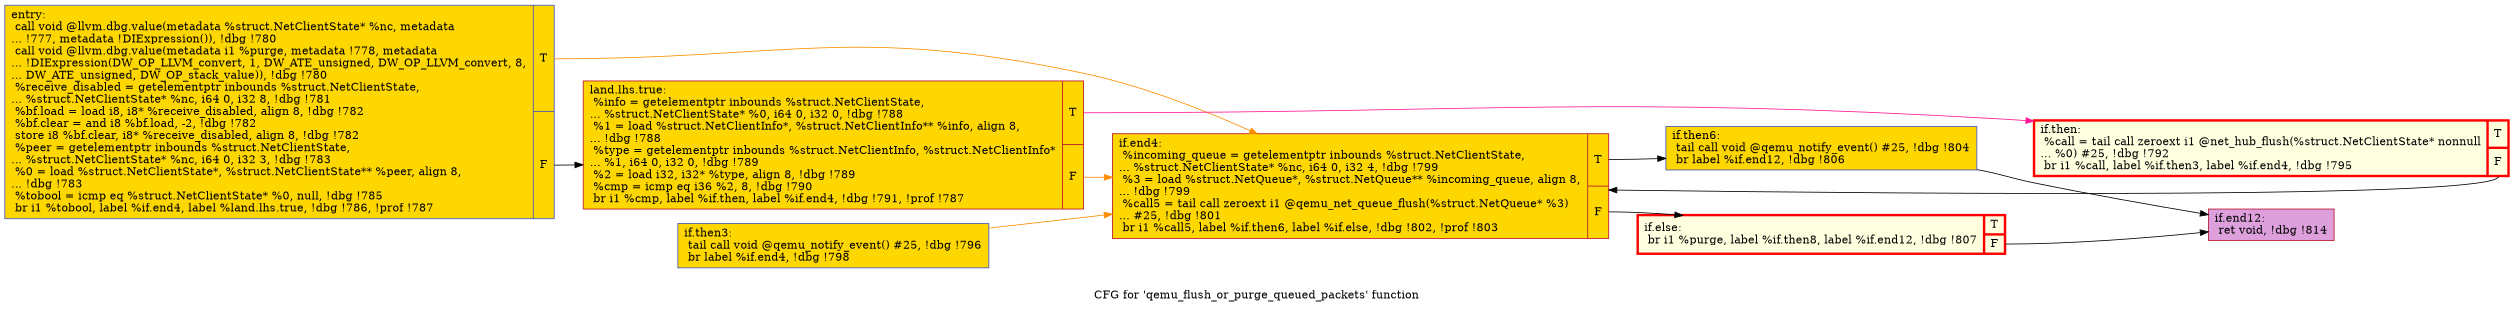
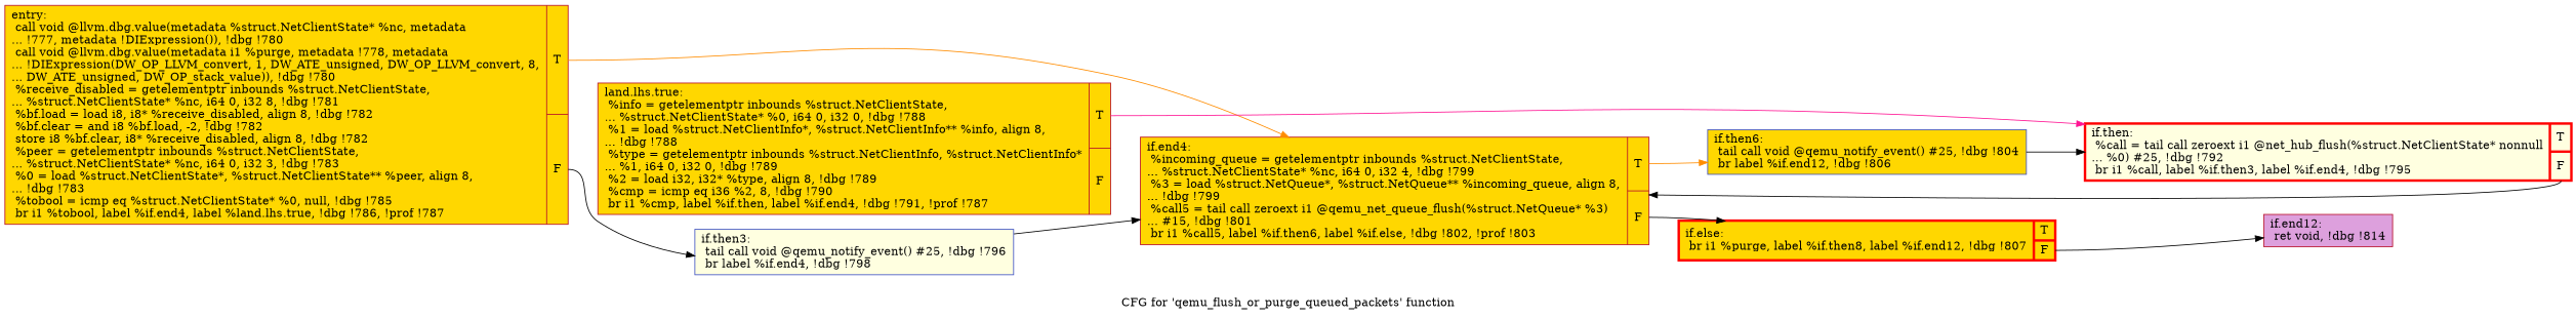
  digraph {
    label="CFG for 'qemu_flush_or_purge_queued_packets' function"
    rankdir=LR
    node [color="#b70d28ff" fillcolor=gold shape=record style=filled]
    edge [color=black tailport=s0]
-   n1 [color="#3d50c3ff" label="{entry:\l  call void @llvm.dbg.value(metadata %struct.NetClientState* %nc, metadata\l... !777, metadata !DIExpression()), !dbg !780\l  call void @llvm.dbg.value(metadata i1 %purge, metadata !778, metadata\l... !DIExpression(DW_OP_LLVM_convert, 1, DW_ATE_unsigned, DW_OP_LLVM_convert, 8,\l... DW_ATE_unsigned, DW_OP_stack_value)), !dbg !780\l  %receive_disabled = getelementptr inbounds %struct.NetClientState,\l... %struct.NetClientState* %nc, i64 0, i32 8, !dbg !781\l  %bf.load = load i8, i8* %receive_disabled, align 8, !dbg !782\l  %bf.clear = and i8 %bf.load, -2, !dbg !782\l  store i8 %bf.clear, i8* %receive_disabled, align 8, !dbg !782\l  %peer = getelementptr inbounds %struct.NetClientState,\l... %struct.NetClientState* %nc, i64 0, i32 3, !dbg !783\l  %0 = load %struct.NetClientState*, %struct.NetClientState** %peer, align 8,\l... !dbg !783\l  %tobool = icmp eq %struct.NetClientState* %0, null, !dbg !785\l  br i1 %tobool, label %if.end4, label %land.lhs.true, !dbg !786, !prof !787\l|{<s0>T|<s1>F}}"]
-   n2 [label="{if.end4:                                          \l  %incoming_queue = getelementptr inbounds %struct.NetClientState,\l... %struct.NetClientState* %nc, i64 0, i32 4, !dbg !799\l  %3 = load %struct.NetQueue*, %struct.NetQueue** %incoming_queue, align 8,\l... !dbg !799\l  %call5 = tail call zeroext i1 @qemu_net_queue_flush(%struct.NetQueue* %3)\l... #25, !dbg !801\l  br i1 %call5, label %if.then6, label %if.else, !dbg !802, !prof !803\l|{<s0>T|<s1>F}}"]
+   n1 [label="{entry:\l  call void @llvm.dbg.value(metadata %struct.NetClientState* %nc, metadata\l... !777, metadata !DIExpression()), !dbg !780\l  call void @llvm.dbg.value(metadata i1 %purge, metadata !778, metadata\l... !DIExpression(DW_OP_LLVM_convert, 1, DW_ATE_unsigned, DW_OP_LLVM_convert, 8,\l... DW_ATE_unsigned, DW_OP_stack_value)), !dbg !780\l  %receive_disabled = getelementptr inbounds %struct.NetClientState,\l... %struct.NetClientState* %nc, i64 0, i32 8, !dbg !781\l  %bf.load = load i8, i8* %receive_disabled, align 8, !dbg !782\l  %bf.clear = and i8 %bf.load, -2, !dbg !782\l  store i8 %bf.clear, i8* %receive_disabled, align 8, !dbg !782\l  %peer = getelementptr inbounds %struct.NetClientState,\l... %struct.NetClientState* %nc, i64 0, i32 3, !dbg !783\l  %0 = load %struct.NetClientState*, %struct.NetClientState** %peer, align 8,\l... !dbg !783\l  %tobool = icmp eq %struct.NetClientState* %0, null, !dbg !785\l  br i1 %tobool, label %if.end4, label %land.lhs.true, !dbg !786, !prof !787\l|{<s0>T|<s1>F}}"]
+   n2 [label="{if.end4:                                          \l  %incoming_queue = getelementptr inbounds %struct.NetClientState,\l... %struct.NetClientState* %nc, i64 0, i32 4, !dbg !799\l  %3 = load %struct.NetQueue*, %struct.NetQueue** %incoming_queue, align 8,\l... !dbg !799\l  %call5 = tail call zeroext i1 @qemu_net_queue_flush(%struct.NetQueue* %3)\l... #15, !dbg !801\l  br i1 %call5, label %if.then6, label %if.else, !dbg !802, !prof !803\l|{<s0>T|<s1>F}}"]
    n3 [label="{land.lhs.true:                                    \l  %info = getelementptr inbounds %struct.NetClientState,\l... %struct.NetClientState* %0, i64 0, i32 0, !dbg !788\l  %1 = load %struct.NetClientInfo*, %struct.NetClientInfo** %info, align 8,\l... !dbg !788\l  %type = getelementptr inbounds %struct.NetClientInfo, %struct.NetClientInfo*\l... %1, i64 0, i32 0, !dbg !789\l  %2 = load i32, i32* %type, align 8, !dbg !789\l  %cmp = icmp eq i36 %2, 8, !dbg !790\l  br i1 %cmp, label %if.then, label %if.end4, !dbg !791, !prof !787\l|{<s0>T|<s1>F}}"]
    n4 [color="#3d50c3ff" label="{if.then6:                                         \l  tail call void @qemu_notify_event() #25, !dbg !804\l  br label %if.end12, !dbg !806\l}"]
-   n5 [color=red fillcolor=lightyellow label="{if.else:                                          \l  br i1 %purge, label %if.then8, label %if.end12, !dbg !807\l|{<s0>T|<s1>F}}" penwidth=3.0]
+   n5 [color=red label="{if.else:                                          \l  br i1 %purge, label %if.then8, label %if.end12, !dbg !807\l|{<s0>T|<s1>F}}" penwidth=3.0]
    n6 [color=red fillcolor=lightyellow label="{if.then:                                          \l  %call = tail call zeroext i1 @net_hub_flush(%struct.NetClientState* nonnull\l... %0) #25, !dbg !792\l  br i1 %call, label %if.then3, label %if.end4, !dbg !795\l|{<s0>T|<s1>F}}" penwidth=3.0]
    n7 [fillcolor=plum label="{if.end12:                                         \l  ret void, !dbg !814\l}"]
-   n8 [color="#3d50c3ff" label="{if.then3:                                         \l  tail call void @qemu_notify_event() #25, !dbg !796\l  br label %if.end4, !dbg !798\l}"]
+   n8 [color="#3d50c3ff" fillcolor=lightyellow label="{if.then3:                                         \l  tail call void @qemu_notify_event() #25, !dbg !796\l  br label %if.end4, !dbg !798\l}"]
    n1 -> n2 [color=darkorange]
-   n1 -> n3 [tailport=s1]
-   n2 -> n4
+   n1 -> n8 [tailport=s1]
+   n2 -> n4 [color=darkorange]
    n2 -> n5 [tailport=s1]
-   n3 -> n2 [color=darkorange tailport=s1]
    n3 -> n6 [color=deeppink]
-   n4 -> n7
+   n4 -> n6
    n5 -> n7 [tailport=s1]
    n6 -> n2 [tailport=s1]
-   n8 -> n2 [color=darkorange]
+   n8 -> n2
  }
